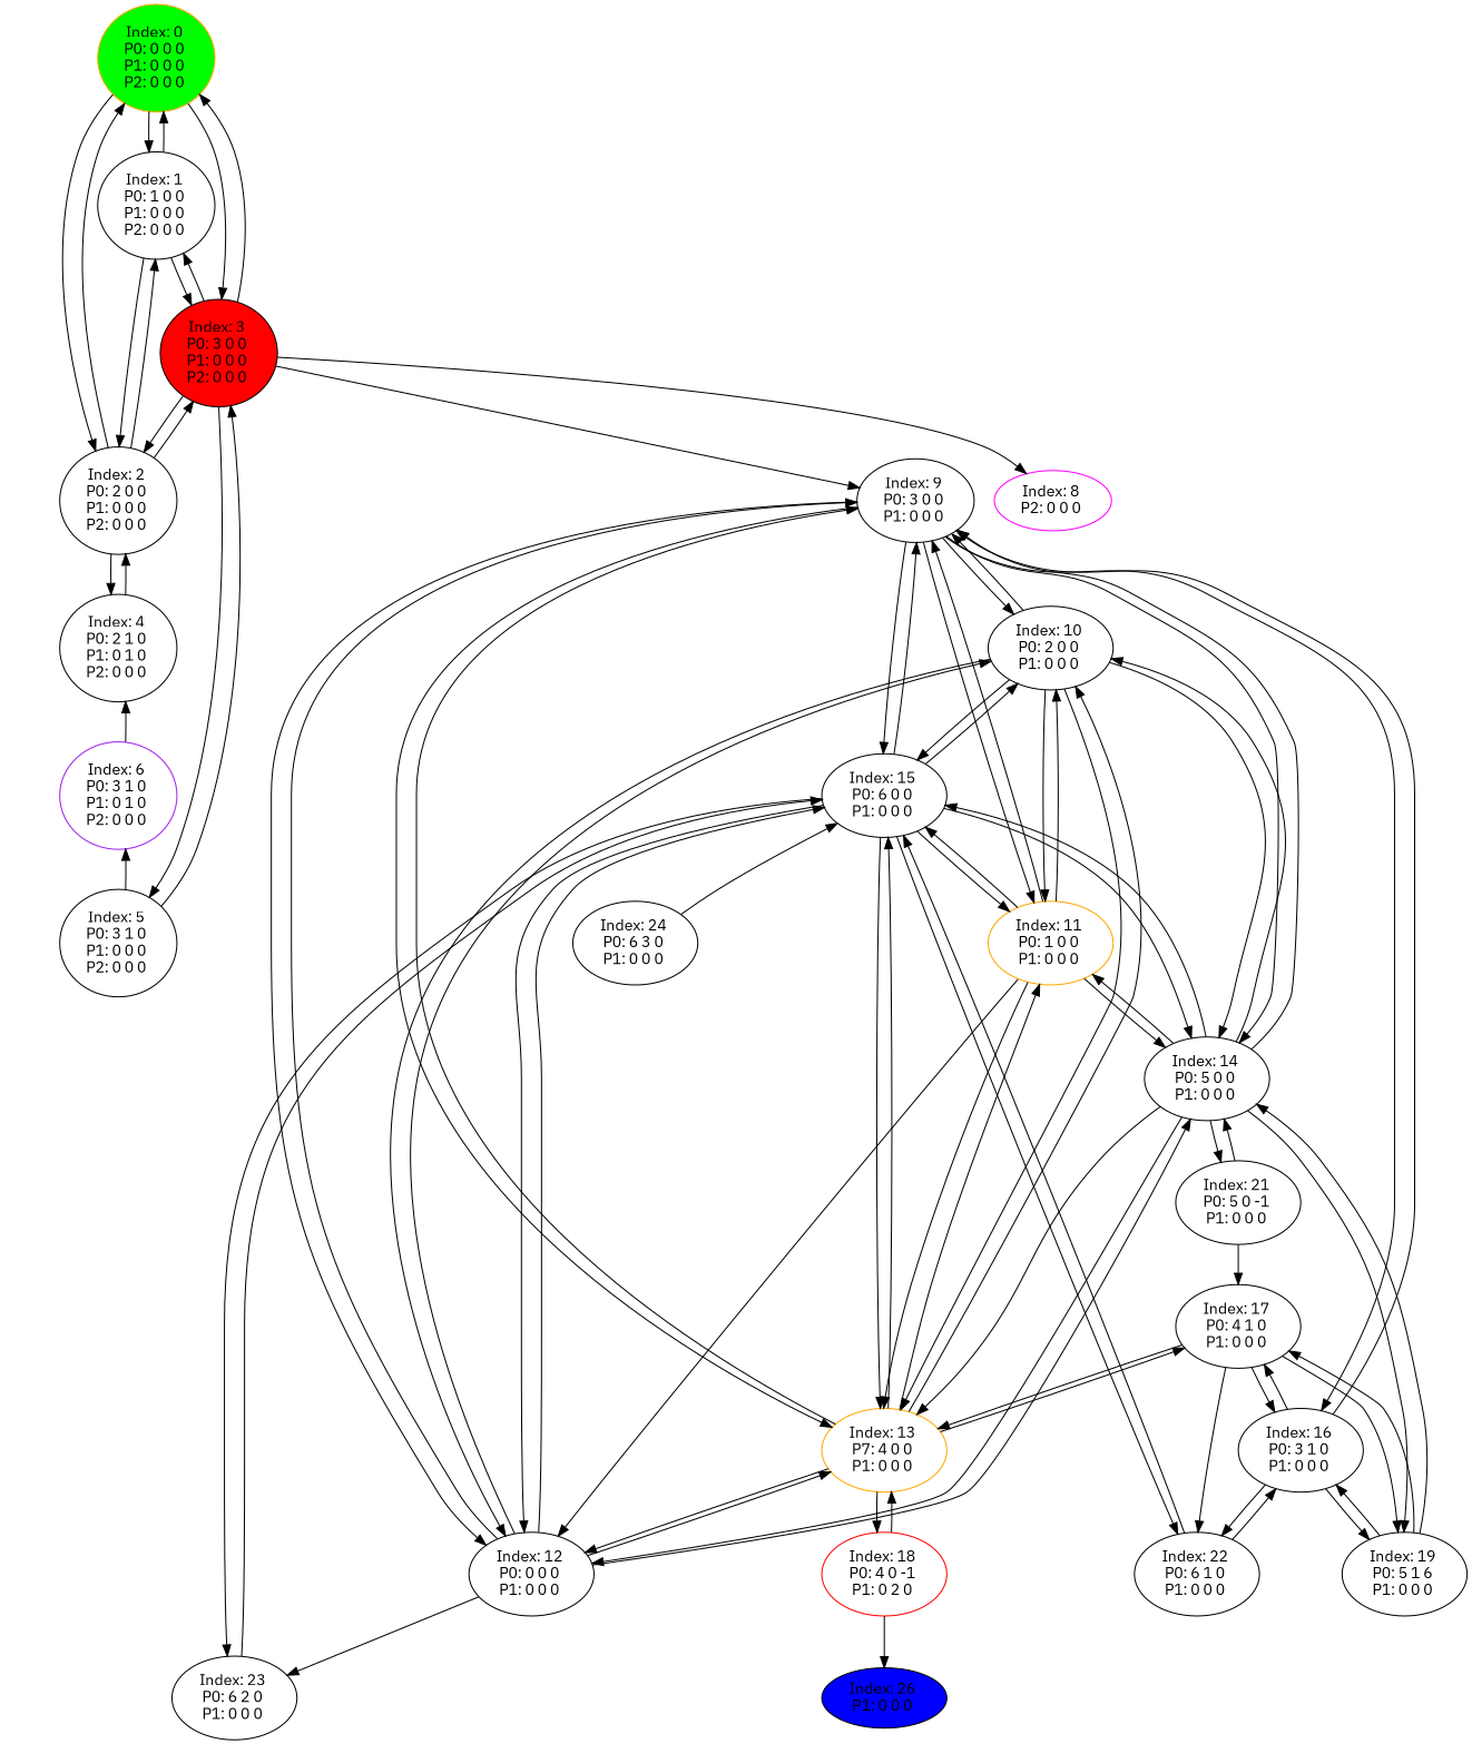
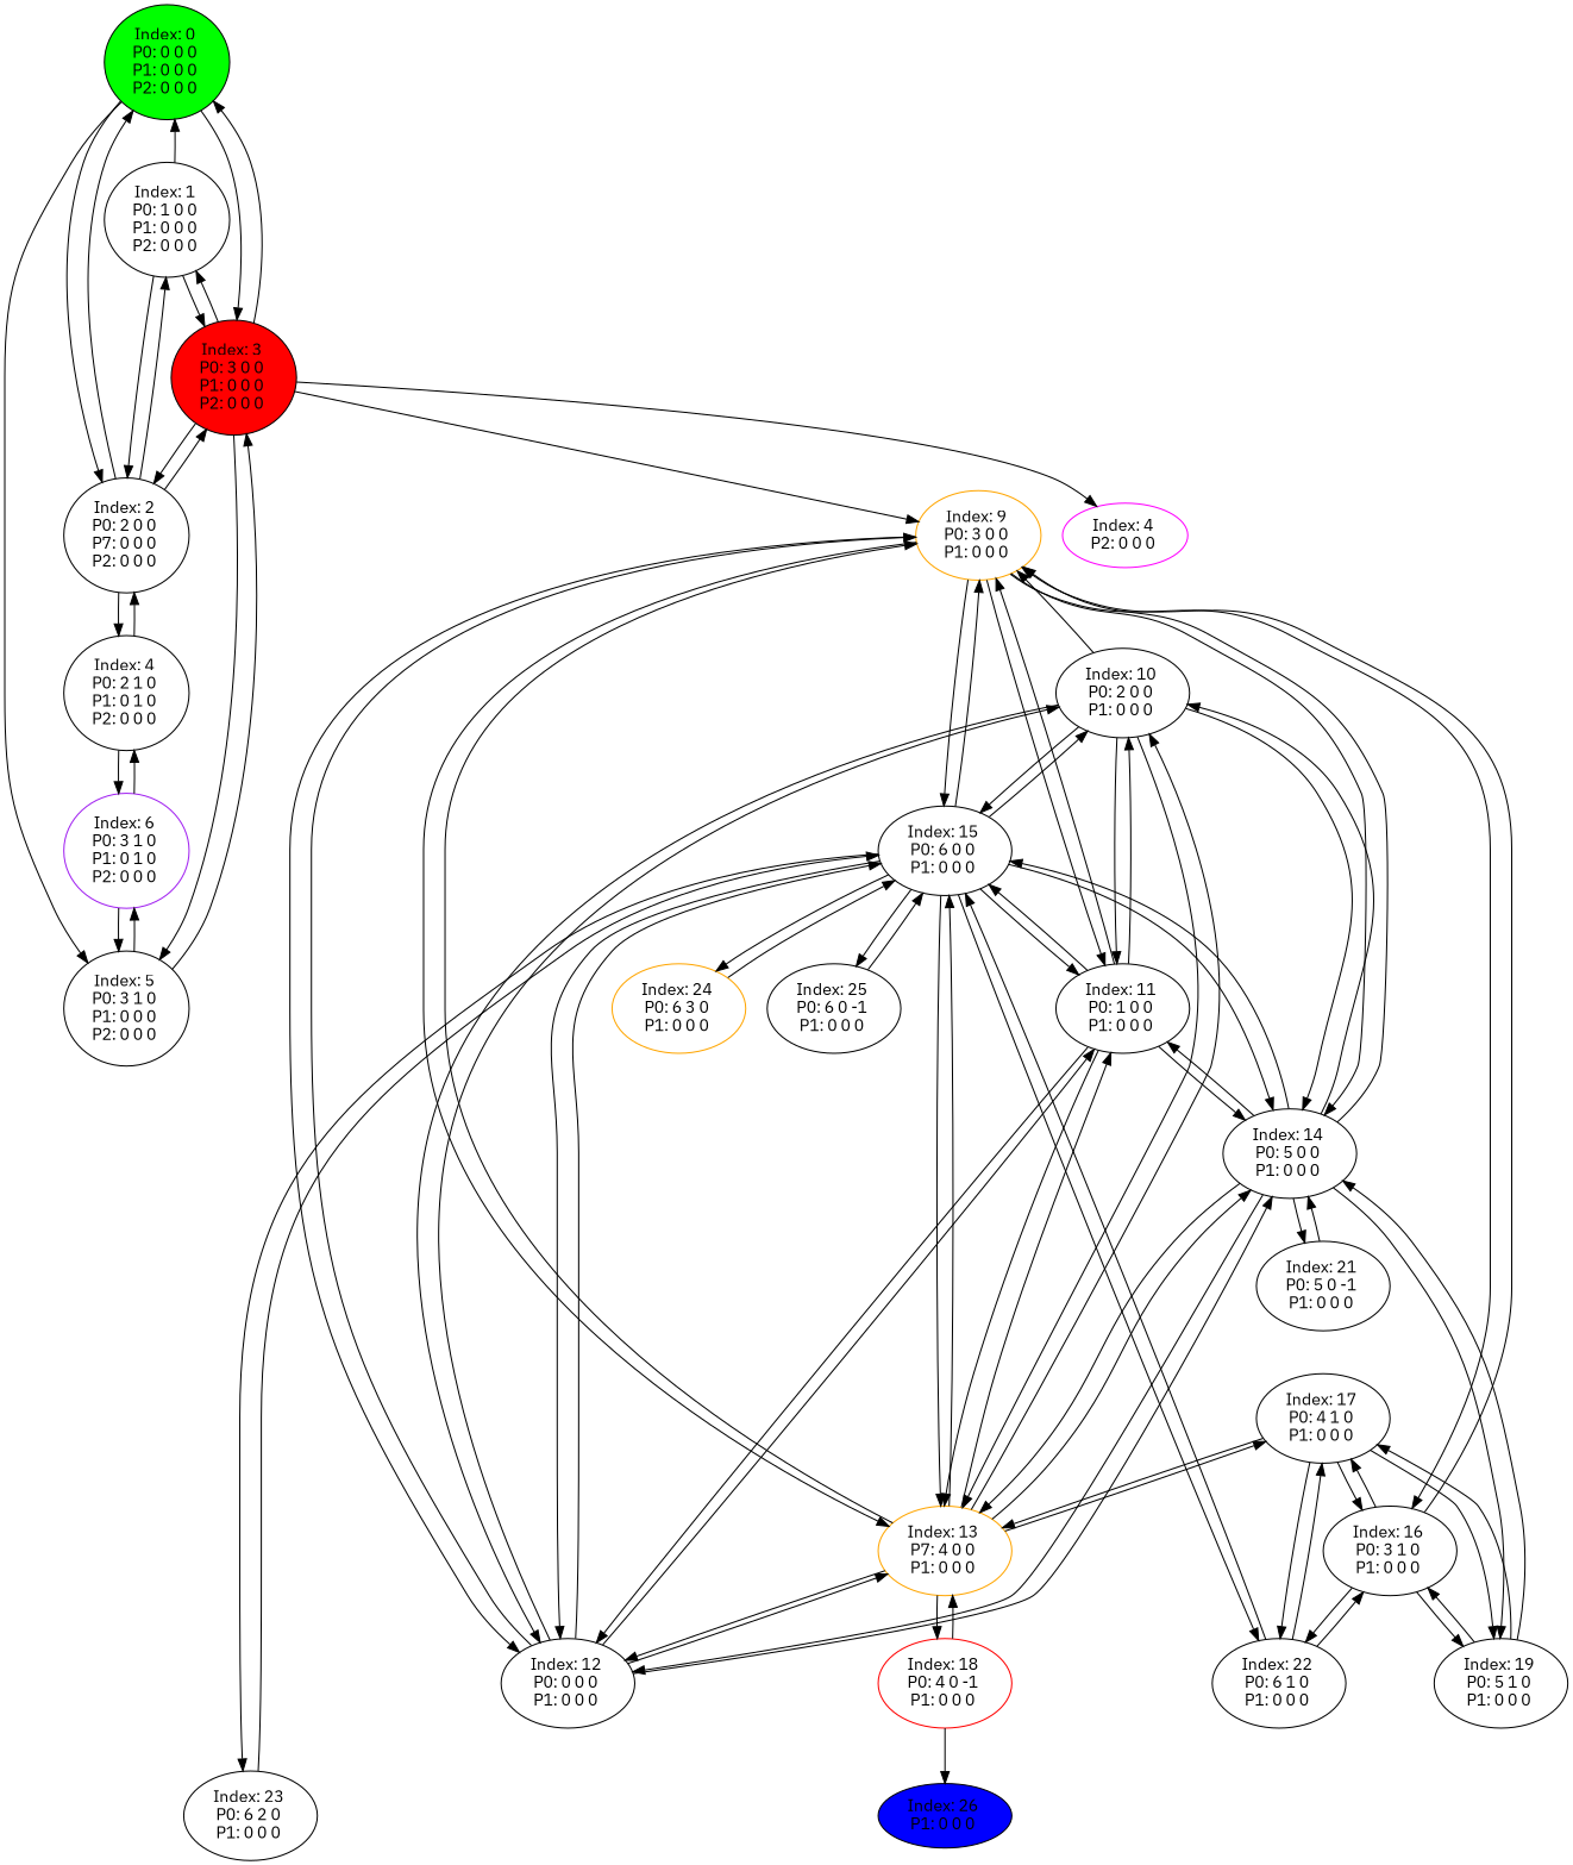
  digraph {
    color=black
    fontname="IBM Plex Sans"
    node [fontname="IBM Plex Sans"]
    edge [fontname="IBM Plex Sans"]
-   n1 [fillcolor=green label="Index: 0 \nP0: 0 0 0 \nP1: 0 0 0 \nP2: 0 0 0 \n" style=filled color=orange]
+   n1 [fillcolor=green label="Index: 0 \nP0: 0 0 0 \nP1: 0 0 0 \nP2: 0 0 0 \n" style=filled]
    n2 [label="Index: 1 \nP0: 1 0 0 \nP1: 0 0 0 \nP2: 0 0 0 \n"]
-   n3 [label="Index: 2 \nP0: 2 0 0 \nP1: 0 0 0 \nP2: 0 0 0 \n"]
+   n3 [label="Index: 2 \nP0: 2 0 0 \nP7: 0 0 0 \nP2: 0 0 0 \n"]
    n4 [fillcolor=red label="Index: 3 \nP0: 3 0 0 \nP1: 0 0 0 \nP2: 0 0 0 \n" style=filled]
    n5 [label="Index: 4 \nP0: 2 1 0 \nP1: 0 1 0 \nP2: 0 0 0 \n"]
    n6 [label="Index: 5 \nP0: 3 1 0 \nP1: 0 0 0 \nP2: 0 0 0 \n"]
-   n7 [color=fuchsia label="Index: 8 \nP2: 0 0 0 \n"]
-   n8 [color=black label="Index: 9 \nP0: 3 0 0 \nP1: 0 0 0 \n"]
+   n7 [color=fuchsia label="Index: 4 \nP2: 0 0 0 \n"]
+   n8 [color=orange label="Index: 9 \nP0: 3 0 0 \nP1: 0 0 0 \n"]
    n9 [color=purple label="Index: 6 \nP0: 3 1 0 \nP1: 0 1 0 \nP2: 0 0 0 \n"]
    n10 [label="Index: 10 \nP0: 2 0 0 \nP1: 0 0 0 \n"]
-   n11 [label="Index: 11 \nP0: 1 0 0 \nP1: 0 0 0 \n" color=orange]
+   n11 [label="Index: 11 \nP0: 1 0 0 \nP1: 0 0 0 \n"]
    n12 [label="Index: 12 \nP0: 0 0 0 \nP1: 0 0 0 \n"]
    n13 [color=orange label="Index: 13 \nP7: 4 0 0 \nP1: 0 0 0 \n"]
    n14 [label="Index: 14 \nP0: 5 0 0 \nP1: 0 0 0 \n"]
    n15 [label="Index: 15 \nP0: 6 0 0 \nP1: 0 0 0 \n"]
    n16 [label="Index: 16 \nP0: 3 1 0 \nP1: 0 0 0 \n"]
    n17 [label="Index: 17 \nP0: 4 1 0 \nP1: 0 0 0 \n"]
-   n18 [color=red label="Index: 18 \nP0: 4 0 -1 \nP1: 0 2 0 \n"]
-   n19 [label="Index: 19 \nP0: 5 1 6 \nP1: 0 0 0 \n"]
+   n18 [color=red label="Index: 18 \nP0: 4 0 -1 \nP1: 0 0 0 \n"]
+   n19 [label="Index: 19 \nP0: 5 1 0 \nP1: 0 0 0 \n"]
    n20 [label="Index: 21 \nP0: 5 0 -1 \nP1: 0 0 0 \n"]
    n21 [label="Index: 22 \nP0: 6 1 0 \nP1: 0 0 0 \n"]
    n22 [label="Index: 23 \nP0: 6 2 0 \nP1: 0 0 0 \n"]
-   n23 [label="Index: 24 \nP0: 6 3 0 \nP1: 0 0 0 \n"]
+   n23 [label="Index: 24 \nP0: 6 3 0 \nP1: 0 0 0 \n" color=orange]
+   n24 [label="Index: 25 \nP0: 6 0 -1 \nP1: 0 0 0 \n"]
    n25 [fillcolor=blue label="Index: 26 \nP1: 0 0 0 \n" style=filled]
-   n1 -> n2
+   n1 -> n6
    n1 -> n3
    n1 -> n4
    n2 -> n1
    n2 -> n3
    n2 -> n4
    n3 -> n1
    n3 -> n2
    n3 -> n4
    n3 -> n5
    n4 -> n1
    n4 -> n2
    n4 -> n3
    n4 -> n6
    n4 -> n7
    n4 -> n8
    n5 -> n3
+   n5 -> n9
    n6 -> n4
    n6 -> n9
-   n8 -> n10
    n8 -> n11
    n8 -> n12
    n8 -> n13
    n8 -> n14
    n8 -> n15
    n8 -> n16
    n9 -> n5
+   n9 -> n6
    n10 -> n8
    n10 -> n11
    n10 -> n12
    n10 -> n13
    n10 -> n14
    n10 -> n15
    n11 -> n8
    n11 -> n10
    n11 -> n12
    n11 -> n13
    n11 -> n14
    n11 -> n15
    n12 -> n8
    n12 -> n10
-   n12 -> n22
+   n12 -> n11
    n12 -> n13
    n12 -> n14
    n12 -> n15
    n13 -> n8
    n13 -> n10
    n13 -> n11
    n13 -> n12
+   n13 -> n14
    n13 -> n15
    n13 -> n17
    n13 -> n18
    n14 -> n8
    n14 -> n10
    n14 -> n11
    n14 -> n12
    n14 -> n13
    n14 -> n15
    n14 -> n19
    n14 -> n20
    n15 -> n8
    n15 -> n10
    n15 -> n11
    n15 -> n12
    n15 -> n13
    n15 -> n14
    n15 -> n21
    n15 -> n22
+   n15 -> n23
+   n15 -> n24
    n16 -> n8
    n16 -> n17
    n16 -> n19
    n16 -> n21
    n17 -> n13
    n17 -> n16
    n17 -> n19
    n17 -> n21
    n18 -> n13
    n18 -> n25
    n19 -> n14
    n19 -> n16
    n19 -> n17
    n20 -> n14
    n21 -> n15
    n21 -> n16
-   n20 -> n17
+   n21 -> n17
    n22 -> n15
    n23 -> n15
+   n24 -> n15
  }
